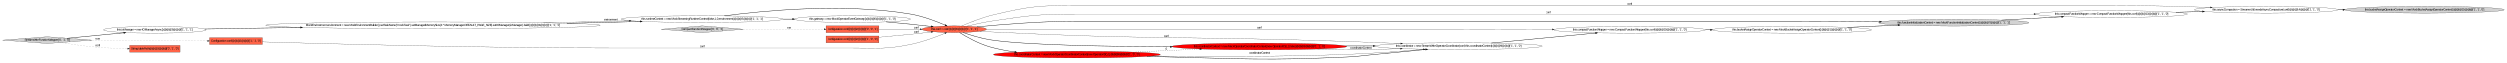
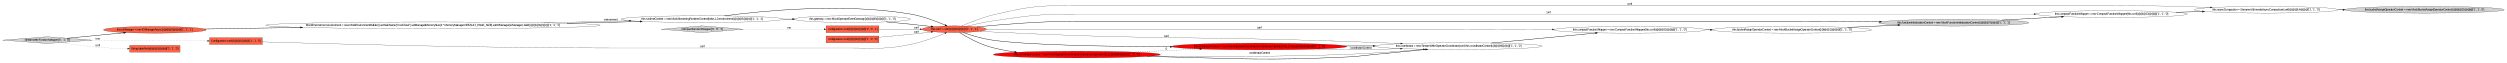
  digraph {
    fontname="Liberation Sans"
    rankdir=LR
    node [fillcolor=white fontname="Liberation Sans" shape=ellipse style=filled]
    edge [fontname="Liberation Sans" style=bold]
    n1 [label="MockEnvironment environment = new MockEnvironmentBuilder().setTaskName(\"mockTask\").setManagedMemorySize(4 * MemoryManager.DEFAULT_PAGE_SIZE).setIOManager(ioManager).build()@@@4@@@['1', '1', '1']"]
    n2 [label="this.runtimeContext = new MockStreamingRuntimeContext(false,1,0,environment)@@@5@@@['1', '1', '1']"]
    n3 [fillcolor=tomato label="this.conf = conf@@@6@@@['1', '1', '1']"]
    n4 [label="this.gateway = new MockOperatorEventGateway()@@@6@@@['1', '1', '0']"]
    n5 [fillcolor=tomato label="Configuration conf@@@2@@@['0', '0', '1']" shape=box]
    n6 [label="this.compactFunctionWrapper = new CompactFunctionWrapper(this.conf)@@@13@@@['1', '1', '0']"]
    n7 [label="this.asyncCompaction = StreamerUtil.needsAsyncCompaction(conf)@@@14@@@['1', '1', '0']"]
    n8 [fillcolor=red label="this.coordinatorContext = new MockOperatorCoordinatorContext(new OperatorID(),1,false)@@@8@@@['0', '1', '0']"]
    n9 [label="this.coordinator = new StreamWriteOperatorCoordinator(conf,this.coordinatorContext)@@@9@@@['1', '1', '0']"]
    n10 [fillcolor=lightgray label="this.functionInitializationContext = new MockFunctionInitializationContext()@@@7@@@['1', '1', '1']"]
    n11 [label="this.compactFunctionWrapper = new CompactFunctionWrapper(this.conf)@@@10@@@['1', '1', '0']"]
    n12 [fillcolor=red label="this.coordinatorContext = new MockOperatorCoordinatorContext(new OperatorID(),1)@@@8@@@['1', '0', '0']"]
    n13 [fillcolor=lightgray label="this.bucketAssignOperatorContext = new MockBucketAssignOperatorContext()@@@15@@@['1', '1', '0']"]
    n14 [fillcolor=tomato label="Configuration conf@@@2@@@['1', '0', '0']" shape=box]
    n15 [fillcolor=tomato label="Configuration conf@@@2@@@['1', '1', '0']" shape=box]
-   n16 [label="this.ioManager = new IOManagerAsync()@@@3@@@['1', '1', '1']"]
+   n16 [fillcolor=tomato label="this.ioManager = new IOManagerAsync()@@@3@@@['1', '1', '1']"]
    n17 [fillcolor=lightgray label="CompactFunctionWrapper['0', '0', '1']" shape=diamond]
    n18 [label="this.bucketAssignOperatorContext = new MockBucketAssignOperatorContext()@@@11@@@['1', '1', '0']"]
    n19 [fillcolor=lightgray label="StreamWriteFunctionWrapper['0', '1', '0']" shape=diamond]
    n20 [fillcolor=tomato label="String tablePath@@@2@@@['0', '1', '0']" shape=box]
    n1 -> n2 [label=environment style=solid]
    n1 -> n2
    n2 -> n3
    n2 -> n4
    n3 -> n6 [label=conf style=solid]
    n3 -> n7 [label=conf style=solid]
    n3 -> n8
    n3 -> n9 [label=conf style=solid]
    n3 -> n10
    n3 -> n11 [label=conf style=solid]
    n3 -> n12
    n4 -> n3
    n5 -> n3 [label=conf style=solid]
    n6 -> n7
    n7 -> n13
    n8 -> n9
    n8 -> n9 [label=coordinatorContext style=solid]
    n9 -> n11
    n10 -> n6
    n11 -> n18
    n12 -> n8 [label=0 style=dashed]
    n12 -> n9 [label=coordinatorContext style=solid]
    n12 -> n9
    n14 -> n3 [label=conf style=solid]
    n15 -> n3 [label=conf style=solid]
    n16 -> n1
    n17 -> n5 [label=true style=dotted]
    n18 -> n10
    n19 -> n15 [label=true style=dotted]
    n19 -> n16
    n19 -> n20 [label=conf style=dotted]
  }
